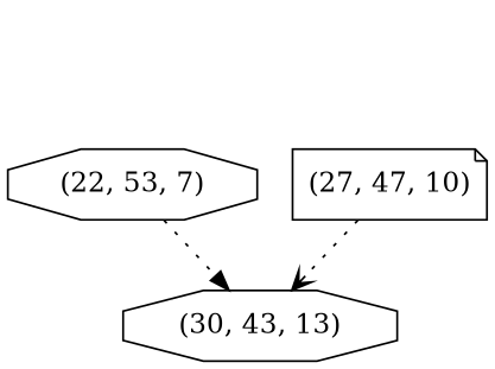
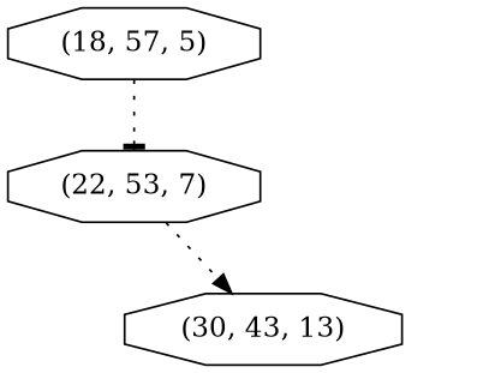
  digraph {
    node [shape=octagon]
    edge [style=dotted]
+   "(18, 57, 5)"
    "(22, 53, 7)"
    "(30, 43, 13)"
-   "(27, 47, 10)" [shape=note]
+   "(18, 57, 5)" -> "(22, 53, 7)" [arrowhead=tee]
    "(22, 53, 7)" -> "(30, 43, 13)" [arrowhead=normal]
-   "(27, 47, 10)" -> "(30, 43, 13)" [arrowhead=vee]
  }
